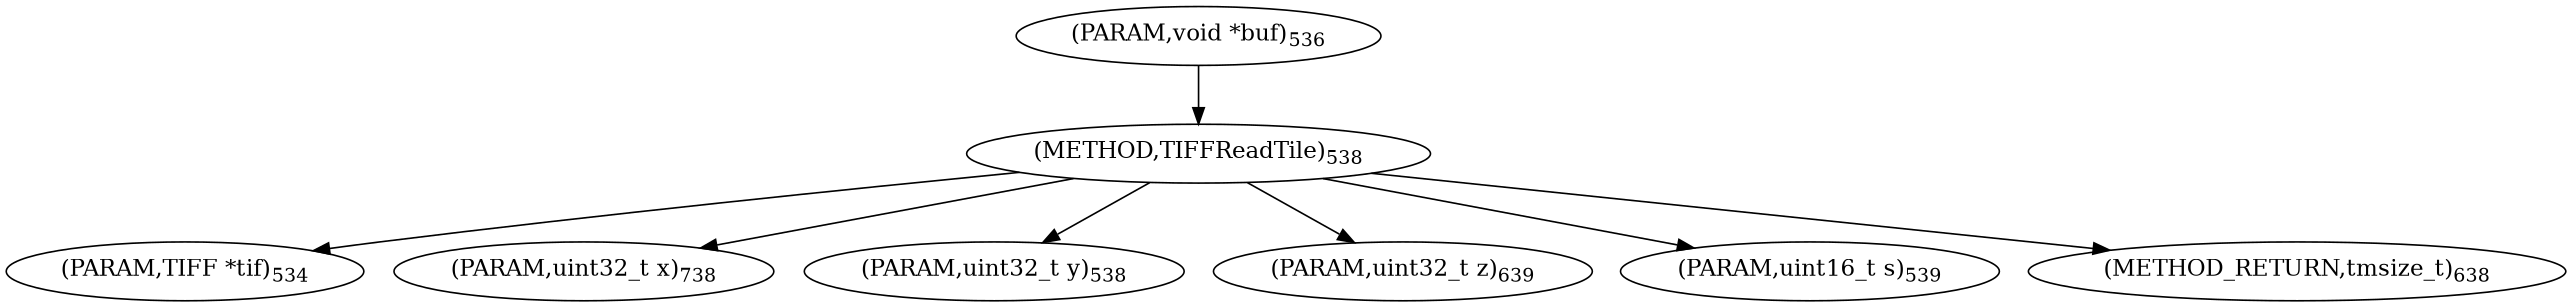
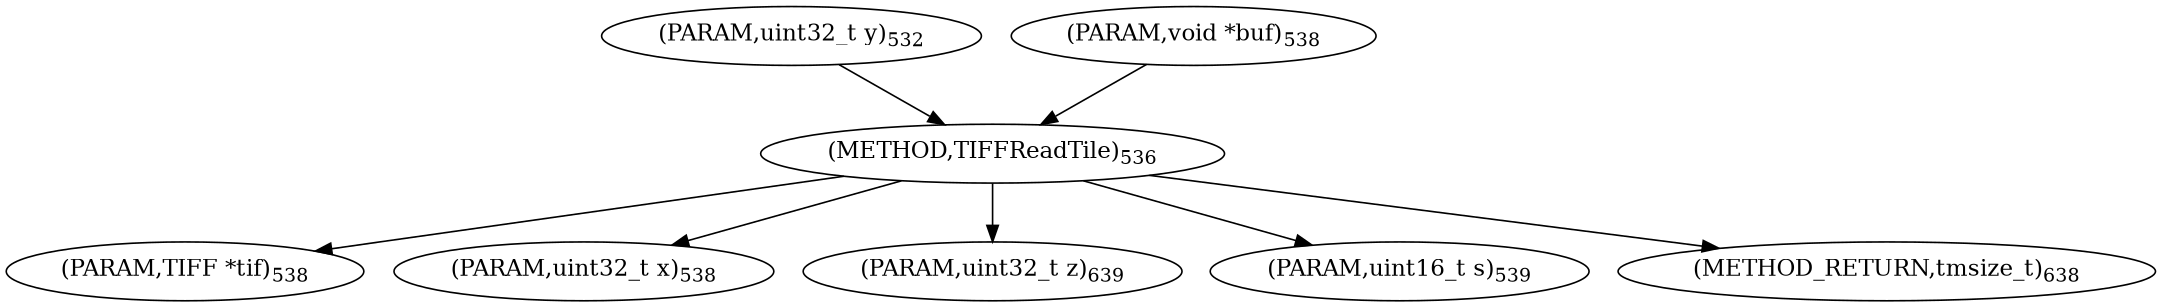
  digraph {
-   n1 [label=<(METHOD,TIFFReadTile)<SUB>538</SUB>>]
-   n2 [label=<(PARAM,TIFF *tif)<SUB>534</SUB>>]
-   n3 [label=<(PARAM,uint32_t x)<SUB>738</SUB>>]
-   n4 [label=<(PARAM,uint32_t y)<SUB>538</SUB>>]
+   n1 [label=<(METHOD,TIFFReadTile)<SUB>536</SUB>>]
+   n2 [label=<(PARAM,TIFF *tif)<SUB>538</SUB>>]
+   n3 [label=<(PARAM,uint32_t x)<SUB>538</SUB>>]
+   n4 [label=<(PARAM,uint32_t y)<SUB>532</SUB>>]
    n5 [label=<(PARAM,uint32_t z)<SUB>639</SUB>>]
    n6 [label=<(PARAM,uint16_t s)<SUB>539</SUB>>]
    n7 [label=<(METHOD_RETURN,tmsize_t)<SUB>638</SUB>>]
-   n8 [label=<(PARAM,void *buf)<SUB>536</SUB>>]
+   n8 [label=<(PARAM,void *buf)<SUB>538</SUB>>]
    n1 -> n2
    n1 -> n3
-   n1 -> n4
+   n4 -> n1
    n1 -> n5
    n1 -> n6
    n1 -> n7
    n8 -> n1
  }
